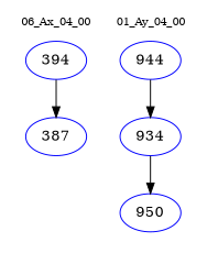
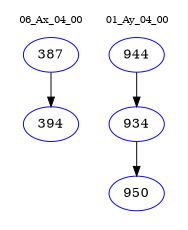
  digraph {
    node [color=blue]
    edge [color=black]
    n1 [label=387]
    n2 [label=394]
    n3 [label=944]
    n4 [label=934]
    n5 [label=950]
    subgraph cluster_1 {
      color=white
      fontsize=10
      label="06_Ax_04_00"
      n1
      n2
    }
    subgraph cluster_2 {
      color=white
      fontsize=10
      label="01_Ay_04_00"
      n3
      n4
      n5
    }
-   n2 -> n1
+   n1 -> n2
    n3 -> n4
    n4 -> n5
  }
